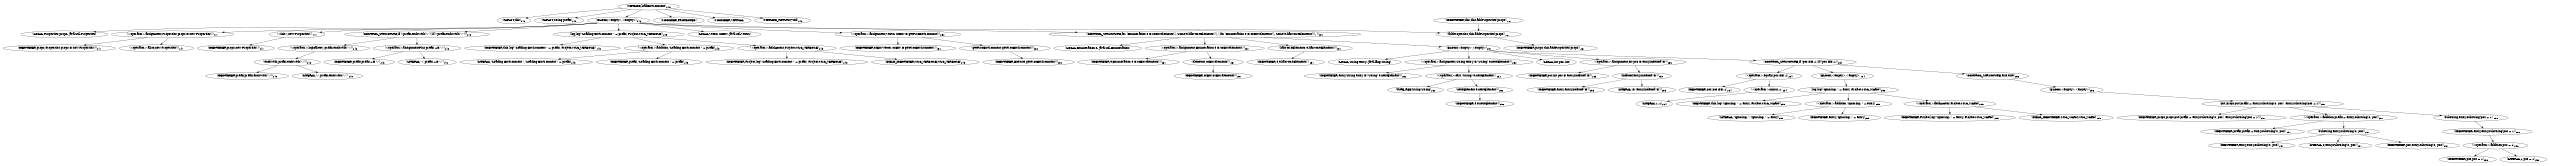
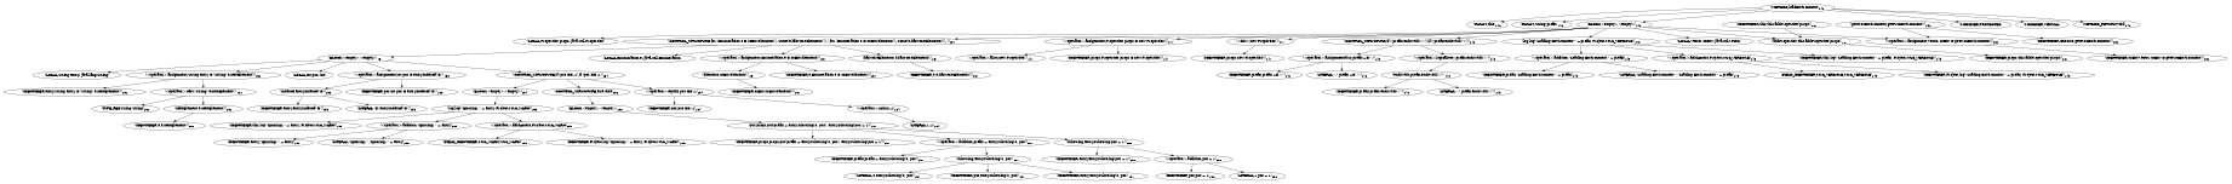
  digraph {
    n1 [label=<(METHOD,loadEnvironment)<SUB>246</SUB>>]
    n2 [label=<(PARAM,this)<SUB>246</SUB>>]
    n3 [label=<(PARAM,String prefix)<SUB>246</SUB>>]
    n4 [label=<(BLOCK,&lt;empty&gt;,&lt;empty&gt;)<SUB>246</SUB>>]
    n5 [label=<(MODIFIER,PROTECTED)>]
    n6 [label=<(MODIFIER,VIRTUAL)>]
    n7 [label=<(METHOD_RETURN,void)<SUB>246</SUB>>]
    n8 [label=<(LOCAL,Properties props: java.util.Properties)>]
    n9 [label=<(&lt;operator&gt;.assignment,Properties props = new Properties())<SUB>247</SUB>>]
    n10 [label=<(&lt;init&gt;,new Properties())<SUB>247</SUB>>]
    n11 [label=<(CONTROL_STRUCTURE,if (!prefix.endsWith(&quot;.&quot;)),if (!prefix.endsWith(&quot;.&quot;)))<SUB>248</SUB>>]
    n12 [label=<(log,log(&quot;Loading Environment &quot; + prefix, Project.MSG_VERBOSE))<SUB>249</SUB>>]
    n13 [label=<(LOCAL,Vector osEnv: java.util.Vector)>]
    n14 [label=<(&lt;operator&gt;.assignment,Vector osEnv = getProcEnvironment())<SUB>250</SUB>>]
    n15 [label=<(CONTROL_STRUCTURE,for (Enumeration e = osEnv.elements(); Some(e.hasMoreElements()); ),for (Enumeration e = osEnv.elements(); Some(e.hasMoreElements()); ))<SUB>251</SUB>>]
    n16 [label=<(addProperties,this.addProperties(props))<SUB>261</SUB>>]
    n17 [label=<(IDENTIFIER,props,Properties props = new Properties())<SUB>247</SUB>>]
    n18 [label=<(&lt;operator&gt;.alloc,new Properties())<SUB>247</SUB>>]
    n19 [label=<(IDENTIFIER,props,new Properties())<SUB>247</SUB>>]
    n20 [label=<(&lt;operator&gt;.logicalNot,!prefix.endsWith(&quot;.&quot;))<SUB>248</SUB>>]
    n21 [label=<(&lt;operator&gt;.assignmentPlus,prefix += &quot;.&quot;)<SUB>248</SUB>>]
    n22 [label=<(IDENTIFIER,this,log(&quot;Loading Environment &quot; + prefix, Project.MSG_VERBOSE))<SUB>249</SUB>>]
    n23 [label=<(&lt;operator&gt;.addition,&quot;Loading Environment &quot; + prefix)<SUB>249</SUB>>]
    n24 [label=<(&lt;operator&gt;.fieldAccess,Project.MSG_VERBOSE)<SUB>249</SUB>>]
    n25 [label=<(IDENTIFIER,osEnv,Vector osEnv = getProcEnvironment())<SUB>250</SUB>>]
    n26 [label=<(getProcEnvironment,getProcEnvironment())<SUB>250</SUB>>]
    n27 [label=<(LOCAL,Enumeration e: java.util.Enumeration)>]
    n28 [label=<(&lt;operator&gt;.assignment,Enumeration e = osEnv.elements())<SUB>251</SUB>>]
    n29 [label=<(hasMoreElements,e.hasMoreElements())<SUB>251</SUB>>]
    n30 [label=<(BLOCK,&lt;empty&gt;,&lt;empty&gt;)<SUB>251</SUB>>]
    n31 [label=<(IDENTIFIER,props,this.addProperties(props))<SUB>261</SUB>>]
    n32 [label=<(endsWith,prefix.endsWith(&quot;.&quot;))<SUB>248</SUB>>]
    n33 [label=<(IDENTIFIER,prefix,prefix += &quot;.&quot;)<SUB>248</SUB>>]
    n34 [label=<(LITERAL,&quot;.&quot;,prefix += &quot;.&quot;)<SUB>248</SUB>>]
    n35 [label=<(IDENTIFIER,prefix,prefix.endsWith(&quot;.&quot;))<SUB>248</SUB>>]
    n36 [label=<(LITERAL,&quot;.&quot;,prefix.endsWith(&quot;.&quot;))<SUB>248</SUB>>]
    n37 [label=<(LITERAL,&quot;Loading Environment &quot;,&quot;Loading Environment &quot; + prefix)<SUB>249</SUB>>]
    n38 [label=<(IDENTIFIER,prefix,&quot;Loading Environment &quot; + prefix)<SUB>249</SUB>>]
    n39 [label=<(IDENTIFIER,Project,log(&quot;Loading Environment &quot; + prefix, Project.MSG_VERBOSE))<SUB>249</SUB>>]
    n40 [label=<(FIELD_IDENTIFIER,MSG_VERBOSE,MSG_VERBOSE)<SUB>249</SUB>>]
    n41 [label=<(IDENTIFIER,Execute,getProcEnvironment())<SUB>250</SUB>>]
    n42 [label=<(IDENTIFIER,e,Enumeration e = osEnv.elements())<SUB>251</SUB>>]
    n43 [label=<(elements,osEnv.elements())<SUB>251</SUB>>]
    n44 [label=<(IDENTIFIER,e,e.hasMoreElements())<SUB>251</SUB>>]
    n45 [label=<(LOCAL,String entry: java.lang.String)>]
    n46 [label=<(&lt;operator&gt;.assignment,String entry = (String) e.nextElement())<SUB>252</SUB>>]
    n47 [label=<(LOCAL,int pos: int)>]
    n48 [label=<(&lt;operator&gt;.assignment,int pos = entry.indexOf('='))<SUB>253</SUB>>]
    n49 [label=<(CONTROL_STRUCTURE,if (pos == -1),if (pos == -1))<SUB>254</SUB>>]
    n50 [label=<(IDENTIFIER,osEnv,osEnv.elements())<SUB>251</SUB>>]
    n51 [label=<(IDENTIFIER,entry,String entry = (String) e.nextElement())<SUB>252</SUB>>]
    n52 [label=<(&lt;operator&gt;.cast,(String) e.nextElement())<SUB>252</SUB>>]
    n53 [label=<(IDENTIFIER,pos,int pos = entry.indexOf('='))<SUB>253</SUB>>]
    n54 [label=<(indexOf,entry.indexOf('='))<SUB>253</SUB>>]
    n55 [label=<(&lt;operator&gt;.equals,pos == -1)<SUB>254</SUB>>]
    n56 [label=<(BLOCK,&lt;empty&gt;,&lt;empty&gt;)<SUB>254</SUB>>]
    n57 [label=<(CONTROL_STRUCTURE,else,else)<SUB>256</SUB>>]
    n58 [label=<(TYPE_REF,String,String)<SUB>252</SUB>>]
    n59 [label=<(nextElement,e.nextElement())<SUB>252</SUB>>]
    n60 [label=<(IDENTIFIER,e,e.nextElement())<SUB>252</SUB>>]
    n61 [label=<(IDENTIFIER,entry,entry.indexOf('='))<SUB>253</SUB>>]
    n62 [label=<(LITERAL,'=',entry.indexOf('='))<SUB>253</SUB>>]
    n63 [label=<(IDENTIFIER,pos,pos == -1)<SUB>254</SUB>>]
    n64 [label=<(&lt;operator&gt;.minus,-1)<SUB>254</SUB>>]
    n65 [label=<(log,log(&quot;Ignoring: &quot; + entry, Project.MSG_WARN))<SUB>255</SUB>>]
    n66 [label=<(BLOCK,&lt;empty&gt;,&lt;empty&gt;)<SUB>256</SUB>>]
    n67 [label=<(LITERAL,1,-1)<SUB>254</SUB>>]
    n68 [label=<(IDENTIFIER,this,log(&quot;Ignoring: &quot; + entry, Project.MSG_WARN))<SUB>255</SUB>>]
    n69 [label=<(&lt;operator&gt;.addition,&quot;Ignoring: &quot; + entry)<SUB>255</SUB>>]
    n70 [label=<(&lt;operator&gt;.fieldAccess,Project.MSG_WARN)<SUB>255</SUB>>]
    n71 [label=<(LITERAL,&quot;Ignoring: &quot;,&quot;Ignoring: &quot; + entry)<SUB>255</SUB>>]
    n72 [label=<(IDENTIFIER,entry,&quot;Ignoring: &quot; + entry)<SUB>255</SUB>>]
    n73 [label=<(IDENTIFIER,Project,log(&quot;Ignoring: &quot; + entry, Project.MSG_WARN))<SUB>255</SUB>>]
    n74 [label=<(FIELD_IDENTIFIER,MSG_WARN,MSG_WARN)<SUB>255</SUB>>]
    n75 [label=<(put,props.put(prefix + entry.substring(0, pos), entry.substring(pos + 1)))<SUB>257</SUB>>]
    n76 [label=<(IDENTIFIER,props,props.put(prefix + entry.substring(0, pos), entry.substring(pos + 1)))<SUB>257</SUB>>]
    n77 [label=<(&lt;operator&gt;.addition,prefix + entry.substring(0, pos))<SUB>257</SUB>>]
    n78 [label=<(substring,entry.substring(pos + 1))<SUB>258</SUB>>]
    n79 [label=<(IDENTIFIER,prefix,prefix + entry.substring(0, pos))<SUB>257</SUB>>]
    n80 [label=<(substring,entry.substring(0, pos))<SUB>257</SUB>>]
    n81 [label=<(IDENTIFIER,entry,entry.substring(pos + 1))<SUB>258</SUB>>]
    n82 [label=<(&lt;operator&gt;.addition,pos + 1)<SUB>258</SUB>>]
    n83 [label=<(IDENTIFIER,entry,entry.substring(0, pos))<SUB>257</SUB>>]
    n84 [label=<(LITERAL,0,entry.substring(0, pos))<SUB>257</SUB>>]
    n85 [label=<(IDENTIFIER,pos,entry.substring(0, pos))<SUB>257</SUB>>]
    n86 [label=<(IDENTIFIER,pos,pos + 1)<SUB>258</SUB>>]
    n87 [label=<(LITERAL,1,pos + 1)<SUB>258</SUB>>]
    n88 [label=<(IDENTIFIER,this,this.addProperties(props))<SUB>261</SUB>>]
    n1 -> n2
    n1 -> n3
    n1 -> n4
    n1 -> n5
    n1 -> n6
    n1 -> n7
    n4 -> n8
    n4 -> n9
    n4 -> n10
    n4 -> n11
    n4 -> n12
    n4 -> n13
    n4 -> n14
    n4 -> n15
    n4 -> n16
    n9 -> n17
    n9 -> n18
    n10 -> n19
    n11 -> n20
    n11 -> n21
    n12 -> n22
    n12 -> n23
    n12 -> n24
    n14 -> n25
-   n14 -> n26
+   n26 -> n14
    n15 -> n27
    n15 -> n28
    n15 -> n29
    n15 -> n30
    n16 -> n31
    n20 -> n32
    n21 -> n33
    n21 -> n34
    n23 -> n37
    n23 -> n38
    n24 -> n39
    n24 -> n40
    n26 -> n41
    n28 -> n42
    n28 -> n43
    n29 -> n44
    n30 -> n45
    n30 -> n46
    n30 -> n47
    n30 -> n48
    n30 -> n49
    n32 -> n35
    n32 -> n36
    n43 -> n50
    n46 -> n51
    n46 -> n52
    n48 -> n53
    n48 -> n54
    n49 -> n55
    n49 -> n56
    n49 -> n57
    n52 -> n58
    n52 -> n59
    n54 -> n61
    n54 -> n62
    n55 -> n63
    n55 -> n64
    n56 -> n65
    n57 -> n66
    n59 -> n60
    n64 -> n67
    n65 -> n68
    n65 -> n69
    n65 -> n70
    n66 -> n75
    n69 -> n71
    n69 -> n72
    n70 -> n73
    n70 -> n74
    n75 -> n76
    n75 -> n77
    n75 -> n78
    n77 -> n79
    n77 -> n80
    n78 -> n81
-   n81 -> n82
+   n78 -> n82
    n80 -> n83
    n80 -> n84
    n80 -> n85
    n82 -> n86
    n82 -> n87
    n88 -> n16
  }
